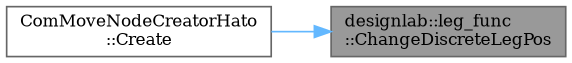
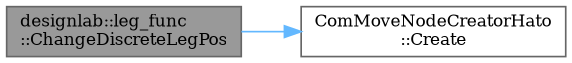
  digraph {
    rankdir=RL
    fontname="DejaVu Serif"
    node [fontname="DejaVu Serif" fontsize=10 shape=box style=filled]
    n1 [color=gray40 fillcolor=grey60 fontcolor=black height=0.2 label="designlab::leg_func\l::ChangeDiscreteLegPos" width=0.4]
    n2 [color=grey40 fillcolor=white height=0.2 label="ComMoveNodeCreatorHato\l::Create" width=0.4]
-   n1 -> n2 [color=steelblue1 dir=back fontname="DejaVu Serif" fontsize=10 labelfontname=Helvetica labelfontsize=10 style=solid]
+   n2 -> n1 [color=steelblue1 dir=back fontname="DejaVu Serif" fontsize=10 labelfontname=Helvetica labelfontsize=10 style=solid]
  }
